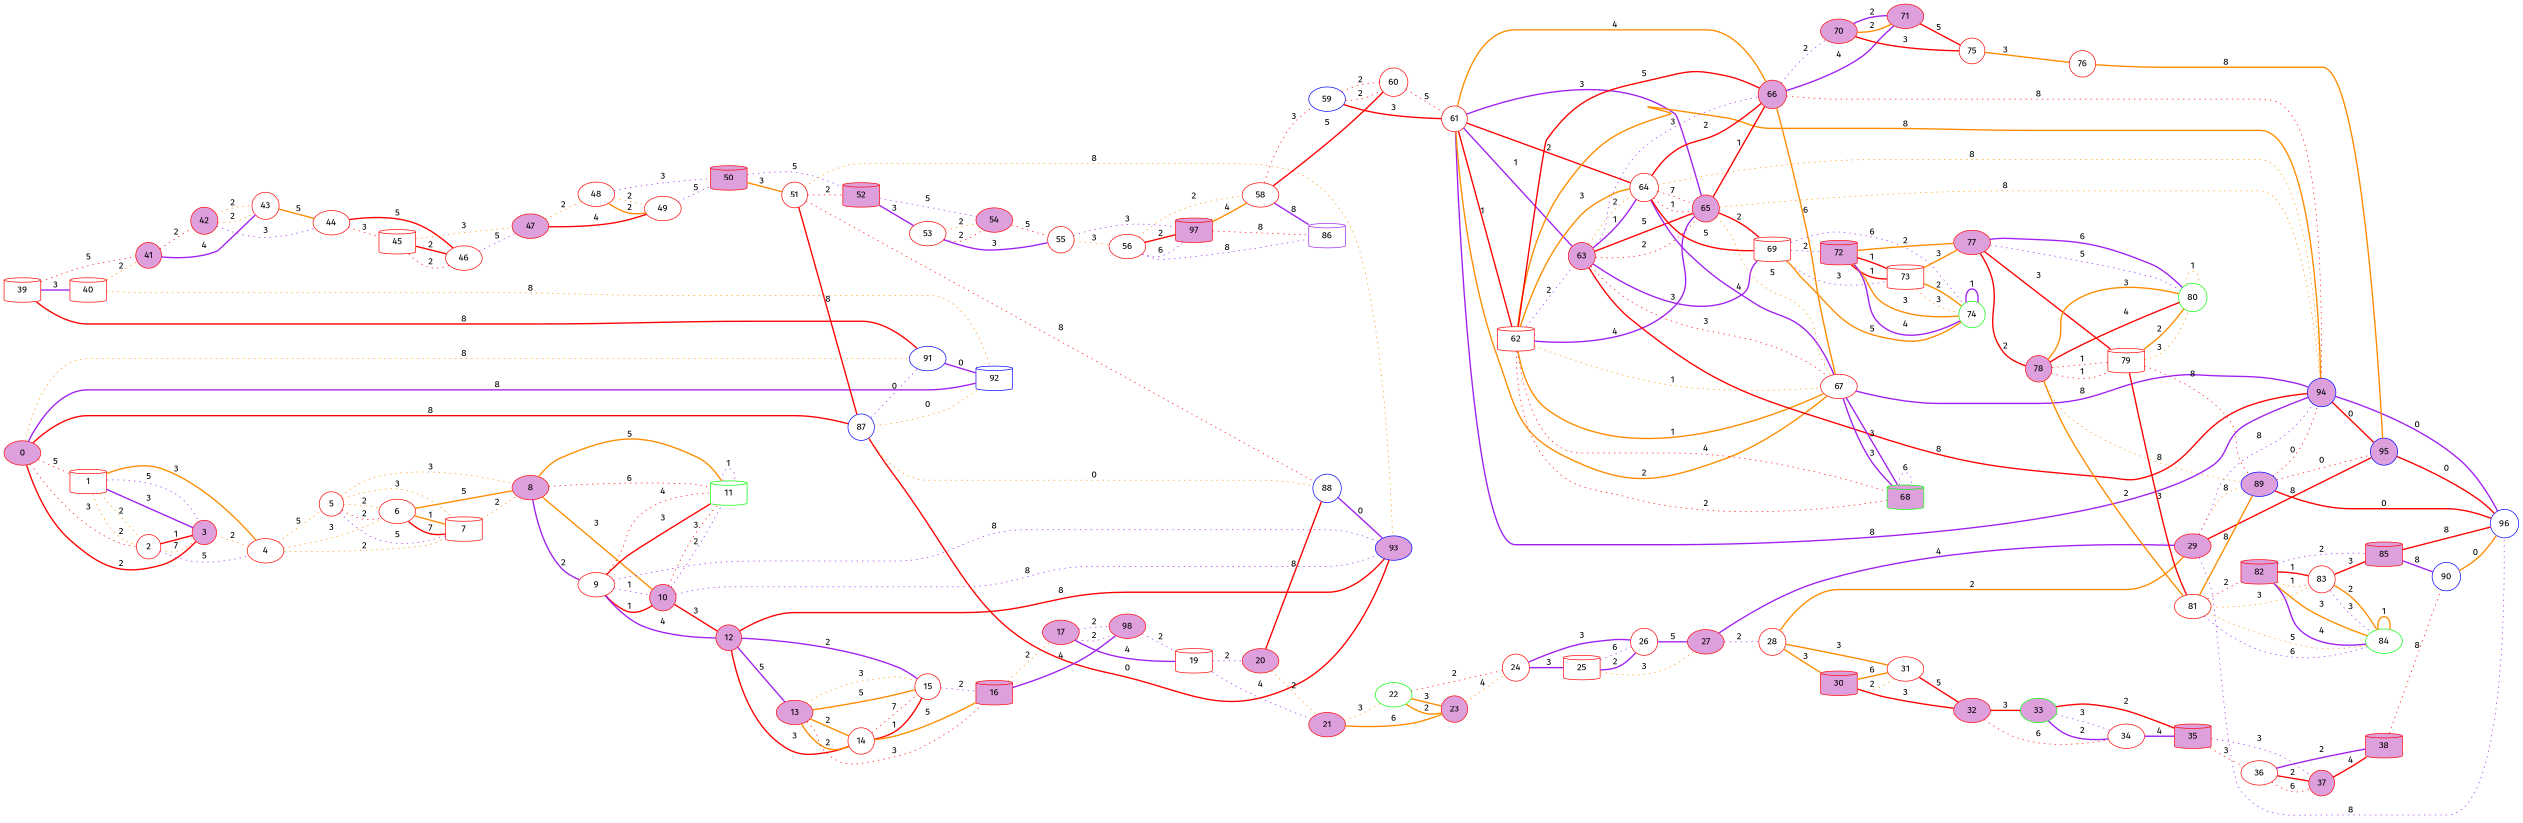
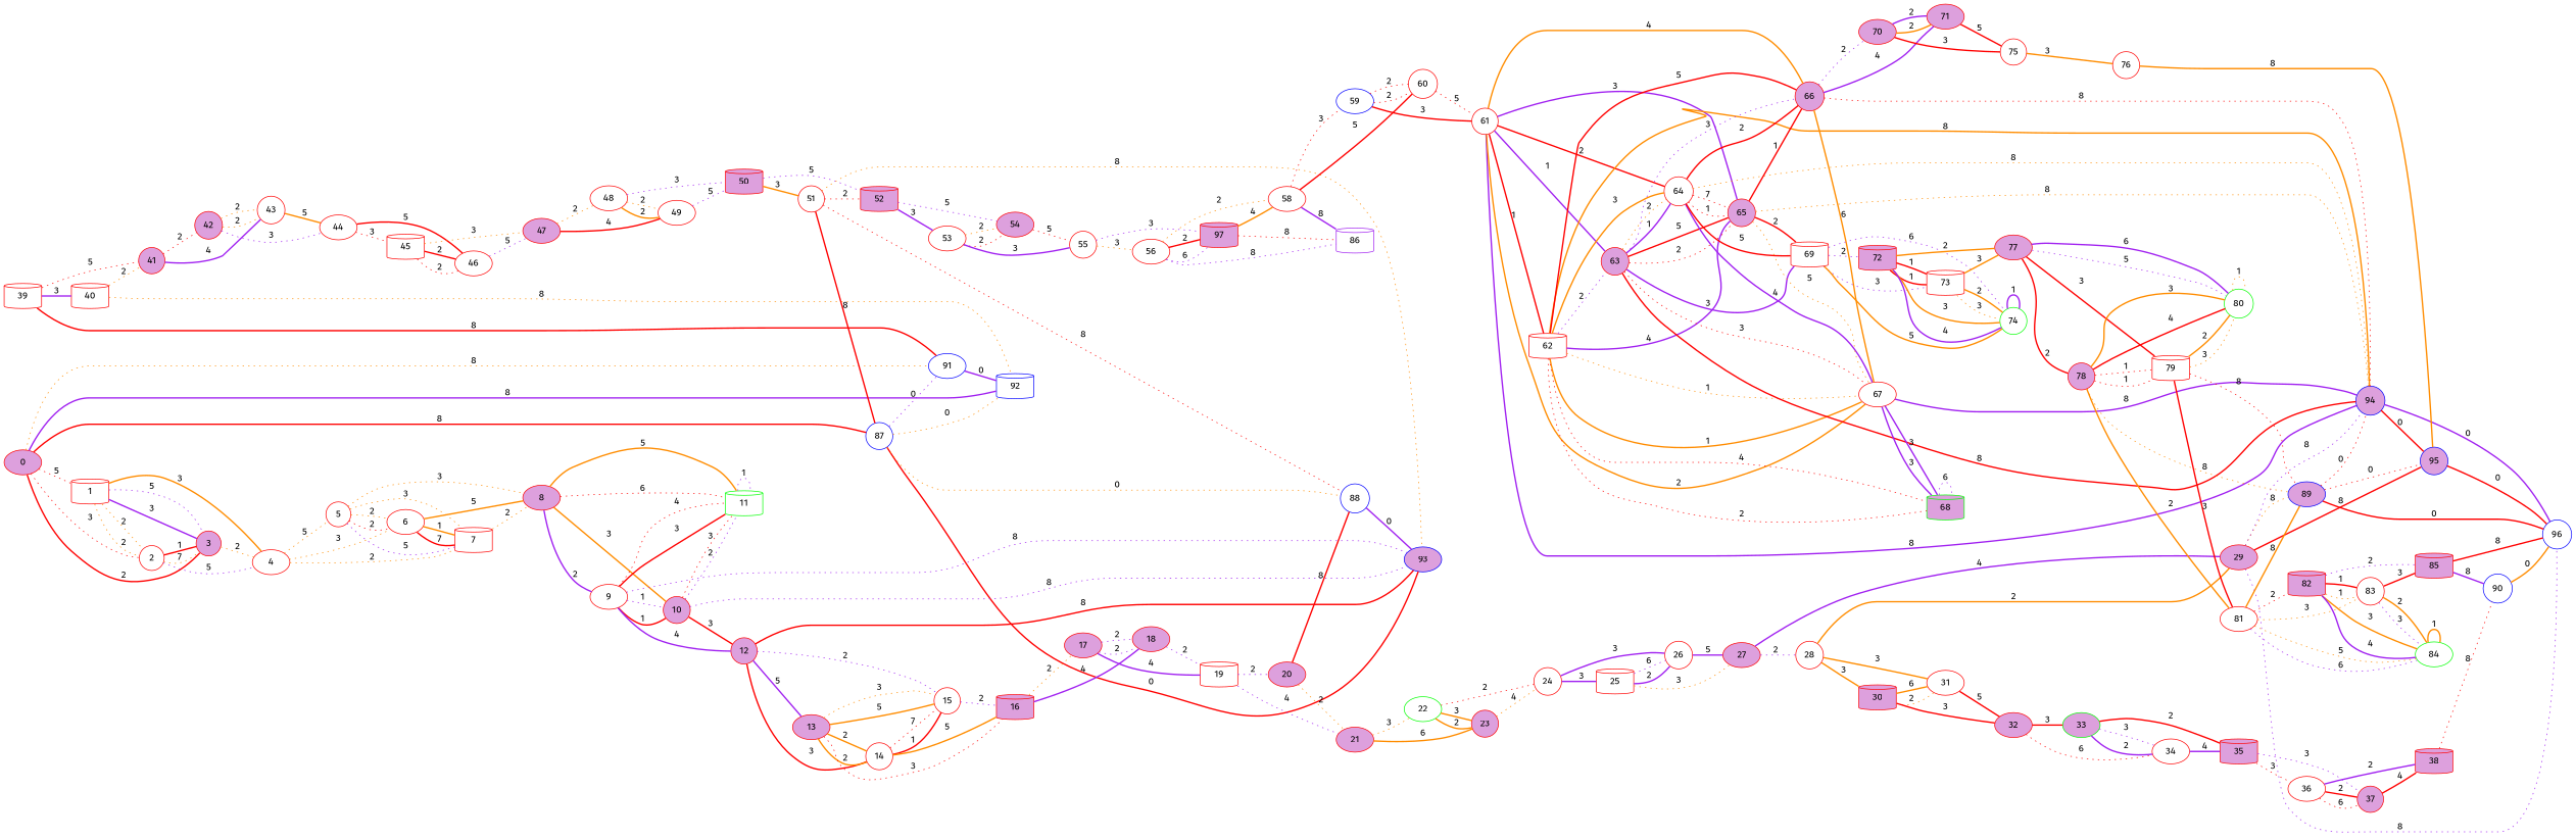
  graph {
    fontname="Fira Sans"
    rankdir=LR
    node [color=red fillcolor=white fontname="Fira Sans" shape=ellipse style=filled weight=1]
    edge [color=red fontname="Fira Sans" style=bold]
    0 [fillcolor=plum]
    1 [shape=cylinder]
    2 [shape=circle]
    3 [fillcolor=plum shape=circle]
    87 [color=blue shape=circle weight=3]
    91 [color=blue weight=3]
    92 [color=blue shape=cylinder weight=3]
    4
    93 [color=blue fillcolor=plum weight=3]
    88 [color=blue shape=circle weight=3]
    5 [shape=circle]
    6
    7 [shape=cylinder]
    8 [fillcolor=plum]
    9
    10 [fillcolor=plum shape=circle]
    11 [color=green shape=cylinder weight=2]
    12 [fillcolor=plum shape=circle]
    13 [fillcolor=plum]
    14 [shape=circle]
    15 [shape=circle]
    16 [fillcolor=plum shape=cylinder]
    17 [fillcolor=plum]
-   18 [fillcolor=plum label=98]
+   18 [fillcolor=plum]
    19 [shape=cylinder]
    20 [fillcolor=plum]
    21 [fillcolor=plum]
    22 [color=green weight=2]
    23 [fillcolor=plum shape=circle]
    24 [shape=circle]
    25 [shape=cylinder]
    26 [shape=circle]
    27 [fillcolor=plum]
    28 [shape=circle]
    29 [fillcolor=plum]
    30 [fillcolor=plum shape=cylinder]
    31
    89 [color=blue fillcolor=plum weight=3]
    94 [color=blue fillcolor=plum shape=circle weight=3]
    95 [color=blue fillcolor=plum shape=circle weight=3]
    96 [color=blue shape=circle weight=3]
    32 [fillcolor=plum]
    33 [color=green fillcolor=plum weight=2]
    34
    35 [fillcolor=plum shape=cylinder]
    36
    37 [fillcolor=plum shape=circle]
    38 [fillcolor=plum shape=cylinder]
    90 [color=blue shape=circle weight=3]
    39 [shape=cylinder]
    40 [shape=cylinder]
    41 [fillcolor=plum shape=circle]
    42 [fillcolor=plum shape=circle]
    43 [shape=circle]
    44
    45 [shape=cylinder]
    46
    47 [fillcolor=plum]
    48
    49
    50 [fillcolor=plum shape=cylinder]
    51 [shape=circle]
    52 [fillcolor=plum shape=cylinder]
    53
    54 [fillcolor=plum]
    55 [shape=circle]
    56
    n68 [fillcolor=plum label=97 shape=cylinder]
    58
    86 [color=purple shape=cylinder weight=4]
    59 [color=blue]
    60 [shape=circle]
    61 [shape=circle]
    62 [shape=cylinder]
    63 [fillcolor=plum shape=circle]
    64 [shape=circle]
    65 [fillcolor=plum shape=circle]
    66 [fillcolor=plum shape=circle]
    67
    68 [color=green fillcolor=plum shape=cylinder weight=2]
    69 [shape=cylinder]
    70 [fillcolor=plum]
    71 [fillcolor=plum]
    72 [fillcolor=plum shape=cylinder]
    73 [shape=cylinder]
    74 [color=green shape=circle weight=2]
    75 [shape=circle]
    77 [fillcolor=plum]
    76 [shape=circle]
    78 [fillcolor=plum shape=circle]
    79 [shape=cylinder]
    80 [color=green shape=circle weight=2]
    81
    82 [fillcolor=plum shape=cylinder]
    83 [shape=circle]
    84 [color=green weight=2]
    85 [fillcolor=plum shape=cylinder]
    0 -- 1 [label=5 style=dotted]
    0 -- 2 [label=3 style=dotted]
    0 -- 3 [label=2]
    0 -- 87 [label=8]
    0 -- 91 [color=darkorange label=8 style=dotted]
    0 -- 92 [color=purple label=8]
    1 -- 2 [color=darkorange label=2 style=dotted]
    1 -- 2 [color=darkorange label=2 style=dotted]
    1 -- 3 [color=purple label=5 style=dotted]
    1 -- 3 [color=purple label=3]
    1 -- 4 [color=darkorange label=3]
    2 -- 3 [color=darkorange label=7 style=dotted]
    2 -- 3 [label=1]
    2 -- 4 [color=purple label=5 style=dotted]
    3 -- 4 [color=darkorange label=2 style=dotted]
    87 -- 91 [color=purple label=0 style=dotted]
    87 -- 92 [color=darkorange label=0 style=dotted]
    87 -- 93 [label=0]
    87 -- 88 [color=darkorange label=0 style=dotted]
    91 -- 92 [color=purple label=0]
    4 -- 5 [color=darkorange label=5 style=dotted]
    4 -- 6 [color=darkorange label=3 style=dotted]
    4 -- 7 [color=darkorange label=2 style=dotted]
    88 -- 93 [color=purple label=0]
    5 -- 6 [color=darkorange label=2 style=dotted]
    5 -- 6 [label=2 style=dotted]
    5 -- 7 [color=purple label=5 style=dotted]
    5 -- 7 [color=darkorange label=3 style=dotted]
    5 -- 8 [color=darkorange label=3 style=dotted]
    6 -- 7 [label=7]
    6 -- 7 [color=darkorange label=1]
    6 -- 8 [color=darkorange label=5]
    7 -- 8 [color=darkorange label=2 style=dotted]
    8 -- 9 [color=purple label=2]
    8 -- 10 [color=darkorange label=3]
    8 -- 11 [color=darkorange label=5]
    8 -- 11 [label=6 style=dotted]
    9 -- 93 [color=purple label=8 style=dotted]
    9 -- 10 [label=1]
    9 -- 10 [color=purple label=1 style=dotted]
    9 -- 11 [label=3]
    9 -- 11 [label=4 style=dotted]
    9 -- 12 [color=purple label=4]
    10 -- 93 [color=purple label=8 style=dotted]
    10 -- 11 [color=purple label=2 style=dotted]
    10 -- 11 [label=3 style=dotted]
    10 -- 12 [label=3]
    11 -- 11 [color=purple label=1 style=dotted]
    12 -- 93 [label=8]
    12 -- 13 [color=purple label=5]
    12 -- 14 [label=3]
-   12 -- 15 [color=purple label=2]
+   12 -- 15 [color=purple label=2 style=dotted]
    13 -- 14 [color=darkorange label=2]
    13 -- 14 [color=darkorange label=2]
    13 -- 15 [color=darkorange label=3 style=dotted]
    13 -- 15 [color=darkorange label=5]
    13 -- 16 [label=3 style=dotted]
    14 -- 15 [label=1]
    14 -- 15 [label=7 style=dotted]
    14 -- 16 [color=darkorange label=5]
    15 -- 16 [color=purple label=2 style=dotted]
    16 -- 17 [color=darkorange label=2 style=dotted]
    16 -- 18 [color=purple label=4]
    17 -- 18 [color=purple label=2 style=dotted]
    17 -- 18 [color=purple label=2 style=dotted]
    17 -- 19 [color=purple label=4]
    18 -- 19 [color=purple label=2 style=dotted]
    19 -- 20 [color=purple label=2 style=dotted]
    19 -- 21 [color=purple label=4 style=dotted]
    20 -- 88 [label=8]
    20 -- 21 [color=darkorange label=2 style=dotted]
    21 -- 22 [color=darkorange label=3 style=dotted]
    21 -- 23 [color=darkorange label=6]
    22 -- 23 [color=darkorange label=2]
    22 -- 23 [color=darkorange label=3]
    22 -- 24 [label=2 style=dotted]
    23 -- 24 [color=darkorange label=4 style=dotted]
    24 -- 25 [color=purple label=3]
    24 -- 26 [color=purple label=3]
    25 -- 26 [color=purple label=2]
    25 -- 26 [color=purple label=6 style=dotted]
    25 -- 27 [color=darkorange label=3 style=dotted]
    26 -- 27 [color=purple label=5]
    27 -- 28 [color=purple label=2 style=dotted]
    27 -- 29 [color=purple label=4]
    28 -- 29 [color=darkorange label=2]
    28 -- 30 [color=darkorange label=3]
    28 -- 31 [color=darkorange label=3]
    29 -- 89 [color=darkorange label=8 style=dotted]
    29 -- 94 [color=purple label=8 style=dotted]
    29 -- 95 [label=8]
    29 -- 96 [color=purple label=8 style=dotted]
    30 -- 31 [color=darkorange label=6]
    30 -- 31 [color=darkorange label=2 style=dotted]
    30 -- 32 [label=3]
    31 -- 32 [label=5]
    89 -- 94 [label=0 style=dotted]
    89 -- 95 [label=0 style=dotted]
    89 -- 96 [label=0]
    94 -- 95 [label=0]
    94 -- 96 [color=purple label=0]
    95 -- 96 [label=0]
    32 -- 33 [label=3]
    32 -- 34 [label=6 style=dotted]
    33 -- 34 [color=purple label=2]
    33 -- 34 [color=purple label=3 style=dotted]
    33 -- 35 [label=2]
    34 -- 35 [color=purple label=4]
    35 -- 36 [label=3 style=dotted]
    35 -- 37 [color=purple label=3 style=dotted]
    36 -- 37 [label=2]
    36 -- 37 [label=6 style=dotted]
    36 -- 38 [color=purple label=2]
    37 -- 38 [label=4]
    38 -- 90 [label=8 style=dotted]
    90 -- 96 [color=darkorange label=0]
    39 -- 91 [label=8]
    39 -- 40 [color=purple label=3]
    39 -- 41 [label=5 style=dotted]
    40 -- 92 [color=darkorange label=8 style=dotted]
    40 -- 41 [color=darkorange label=2 style=dotted]
    41 -- 42 [label=2 style=dotted]
    41 -- 43 [color=purple label=4]
    42 -- 43 [color=darkorange label=2 style=dotted]
    42 -- 43 [color=darkorange label=2 style=dotted]
    42 -- 44 [color=purple label=3 style=dotted]
    43 -- 44 [color=darkorange label=5]
    44 -- 45 [label=3 style=dotted]
    44 -- 46 [label=5]
    45 -- 46 [label=2 style=dotted]
    45 -- 46 [label=2]
    45 -- 47 [color=darkorange label=3 style=dotted]
    46 -- 47 [color=purple label=5 style=dotted]
    47 -- 48 [color=darkorange label=2 style=dotted]
    47 -- 49 [label=4]
    48 -- 49 [color=darkorange label=2]
    48 -- 49 [color=darkorange label=2 style=dotted]
    48 -- 50 [color=purple label=3 style=dotted]
    49 -- 50 [color=purple label=5 style=dotted]
    50 -- 51 [color=darkorange label=3]
    50 -- 52 [color=purple label=5 style=dotted]
    51 -- 87 [label=8]
    51 -- 93 [color=darkorange label=8 style=dotted]
    51 -- 88 [label=8 style=dotted]
    51 -- 52 [label=2 style=dotted]
    52 -- 53 [color=purple label=3]
    52 -- 54 [color=purple label=5 style=dotted]
    53 -- 54 [color=darkorange label=2 style=dotted]
    53 -- 54 [label=2 style=dotted]
    53 -- 55 [color=purple label=3]
    54 -- 55 [label=5 style=dotted]
    55 -- 56 [color=darkorange label=3 style=dotted]
    55 -- n68 [color=purple label=3 style=dotted]
    56 -- n68 [color=purple label=6 style=dotted]
    56 -- n68 [label=2]
    56 -- 58 [color=darkorange label=2 style=dotted]
    56 -- 86 [color=purple label=8 style=dotted]
    n68 -- 58 [color=darkorange label=4]
    n68 -- 86 [label=8 style=dotted]
    58 -- 86 [color=purple label=8]
    58 -- 59 [label=3 style=dotted]
    58 -- 60 [label=5]
    59 -- 60 [label=2 style=dotted]
    59 -- 60 [label=2 style=dotted]
    59 -- 61 [label=3]
    60 -- 61 [label=5 style=dotted]
    61 -- 94 [color=purple label=8]
    61 -- 62 [label=1]
    61 -- 63 [color=purple label=1]
    61 -- 64 [label=2]
    61 -- 65 [color=purple label=3]
    61 -- 66 [color=darkorange label=4]
    61 -- 67 [color=darkorange label=2]
    62 -- 94 [color=darkorange label=8]
    62 -- 63 [color=purple label=2 style=dotted]
    62 -- 64 [color=darkorange label=3]
    62 -- 65 [color=purple label=4]
    62 -- 66 [label=5]
    62 -- 67 [color=darkorange label=1]
    62 -- 67 [color=darkorange label=1 style=dotted]
    62 -- 68 [label=2 style=dotted]
    62 -- 68 [label=4 style=dotted]
    63 -- 94 [label=8]
    63 -- 64 [color=darkorange label=2 style=dotted]
    63 -- 64 [color=purple label=1]
    63 -- 65 [label=5]
    63 -- 65 [label=2 style=dotted]
    63 -- 66 [color=purple label=3 style=dotted]
    63 -- 67 [label=3 style=dotted]
    63 -- 69 [color=purple label=3]
    64 -- 94 [color=darkorange label=8 style=dotted]
    64 -- 65 [label=7 style=dotted]
    64 -- 65 [label=1 style=dotted]
    64 -- 66 [label=2]
    64 -- 67 [color=purple label=4]
    64 -- 69 [label=5]
    65 -- 94 [color=darkorange label=8 style=dotted]
    65 -- 66 [label=1]
    65 -- 67 [color=darkorange label=5 style=dotted]
    65 -- 69 [label=2]
    66 -- 94 [label=8 style=dotted]
    66 -- 67 [color=darkorange label=6]
    66 -- 70 [color=purple label=2 style=dotted]
    66 -- 71 [color=purple label=4]
    67 -- 94 [color=purple label=8]
    67 -- 68 [color=purple label=3]
    67 -- 68 [color=purple label=3]
    68 -- 68 [color=purple label=6 style=dotted]
    69 -- 72 [color=purple label=2 style=dotted]
    69 -- 73 [color=purple label=3 style=dotted]
    69 -- 74 [color=darkorange label=5]
    69 -- 74 [color=purple label=6 style=dotted]
    70 -- 71 [color=purple label=2]
    70 -- 71 [color=darkorange label=2]
    70 -- 75 [label=3]
    71 -- 75 [label=5]
    72 -- 73 [label=1]
    72 -- 73 [label=1]
    72 -- 74 [color=darkorange label=3]
    72 -- 74 [color=purple label=4]
    72 -- 77 [color=darkorange label=2]
    73 -- 74 [color=darkorange label=2]
    73 -- 74 [color=darkorange label=3 style=dotted]
    73 -- 77 [color=darkorange label=3]
    74 -- 74 [color=purple label=1]
    75 -- 76 [color=darkorange label=3]
    77 -- 78 [label=2]
    77 -- 79 [label=3]
    77 -- 80 [color=purple label=5 style=dotted]
    77 -- 80 [color=purple label=6]
    76 -- 95 [color=darkorange label=8]
    78 -- 89 [color=darkorange label=8 style=dotted]
    78 -- 79 [label=1 style=dotted]
    78 -- 79 [label=1 style=dotted]
    78 -- 80 [color=darkorange label=3]
    78 -- 80 [label=4]
    78 -- 81 [color=darkorange label=2]
    79 -- 89 [label=8 style=dotted]
    79 -- 80 [color=darkorange label=2]
    79 -- 80 [color=darkorange label=3 style=dotted]
    79 -- 81 [label=3]
    80 -- 80 [color=darkorange label=1 style=dotted]
    81 -- 89 [color=darkorange label=8]
    81 -- 82 [label=2 style=dotted]
    81 -- 83 [color=darkorange label=3 style=dotted]
    81 -- 84 [color=darkorange label=5 style=dotted]
    81 -- 84 [color=purple label=6 style=dotted]
    82 -- 83 [label=1]
    82 -- 83 [color=darkorange label=1 style=dotted]
    82 -- 84 [color=darkorange label=3]
    82 -- 84 [color=purple label=4]
    82 -- 85 [color=purple label=2 style=dotted]
    83 -- 84 [color=darkorange label=2]
    83 -- 84 [color=purple label=3 style=dotted]
    83 -- 85 [label=3]
    84 -- 84 [color=darkorange label=1]
    85 -- 96 [label=8]
    85 -- 90 [color=purple label=8]
  }
